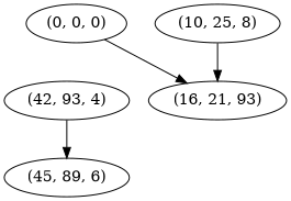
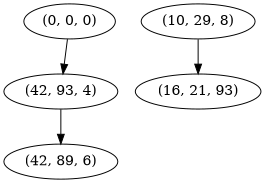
  digraph {
    "(0, 0, 0)"
    "(42, 93, 4)"
    n3 [label="(16, 21, 93)"]
-   "(10, 29, 8)" [label="(10, 25, 8)"]
-   "(45, 89, 6)"
-   "(0, 0, 0)" -> n3
+   "(10, 29, 8)"
+   "(45, 89, 6)" [label="(42, 89, 6)"]
+   "(0, 0, 0)" -> "(42, 93, 4)"
    "(42, 93, 4)" -> "(45, 89, 6)"
    "(10, 29, 8)" -> n3
  }
